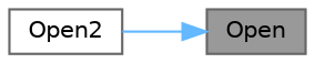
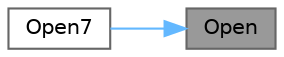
  digraph {
    rankdir=RL
    node [fontname=Helvetica fontsize=10 shape=box style=filled]
    n1 [color=gray40 fillcolor=grey60 fontcolor=black height=0.2 label=Open width=0.4]
-   n2 [color=grey40 fillcolor=white height=0.2 label=Open2 width=0.4]
+   n2 [color=grey40 fillcolor=white height=0.2 label=Open7 width=0.4]
    n1 -> n2 [color=steelblue1 dir=back fontname=Helvetica fontsize=10 labelfontname=Helvetica labelfontsize=10 style=solid]
  }
